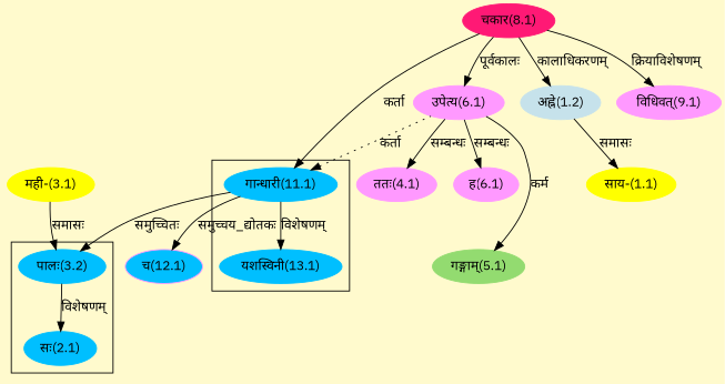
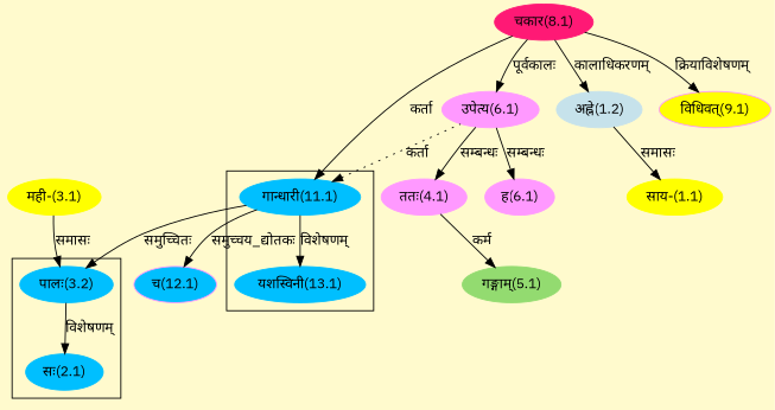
  digraph {
    bgcolor=lemonchiffon1
    compound=true
    fontname="IBM Plex Sans"
    rankdir=BT
    node [color="#FF99FF" fontname="IBM Plex Sans" style=filled]
    edge [dir=back fontname="IBM Plex Sans"]
    n1 [color="#00BFFF" label="सः(2.1)"]
    n2 [color="#00BFFF" label="पालः(3.2)"]
    n3 [color="#00BFFF" label="गान्धारी(11.1)"]
    n4 [color="#00BFFF" label="यशस्विनी(13.1)"]
    n5 [color="#FFFF00" label="मही-(3.1)"]
    n6 [color="#FF1975" label="चकार(8.1)"]
    n7 [label="उपेत्य(6.1)"]
    n8 [color="#FFFF00" label="साय-(1.1)"]
    n9 [color="#C6E2EB" label="अह्ने(1.2)"]
    n10 [label="ततः(4.1)"]
    n11 [color="#93DB70" label="गङ्गाम्(5.1)"]
    n12 [label="ह(6.1)"]
-   n13 [label="विधिवत्(9.1)"]
+   n13 [label="विधिवत्(9.1)" fillcolor="#FFFF00"]
    n14 [fillcolor="#00BFFF" label="च(12.1)"]
    subgraph cluster_1 {
      n1
      n2
    }
    subgraph cluster_2 {
      n3
      n4
    }
    n1 -> n2 [label="विशेषणम्"]
    n2 -> n3 [label="समुच्चितः"]
    n2 -> n5 [label="समासः"]
    n3 -> n6 [label="कर्ता"]
    n3 -> n7 [label="कर्ता" style=dotted]
    n4 -> n3 [label="विशेषणम्"]
    n7 -> n6 [label="पूर्वकालः"]
    n8 -> n9 [label="समासः"]
    n9 -> n6 [label="कालाधिकरणम्"]
    n10 -> n7 [label="सम्बन्धः"]
-   n11 -> n7 [label="कर्म"]
+   n11 -> n10 [label="कर्म"]
    n12 -> n7 [label="सम्बन्धः"]
    n13 -> n6 [label="क्रियाविशेषणम्"]
    n14 -> n3 [label="समुच्चय_द्योतकः"]
  }
